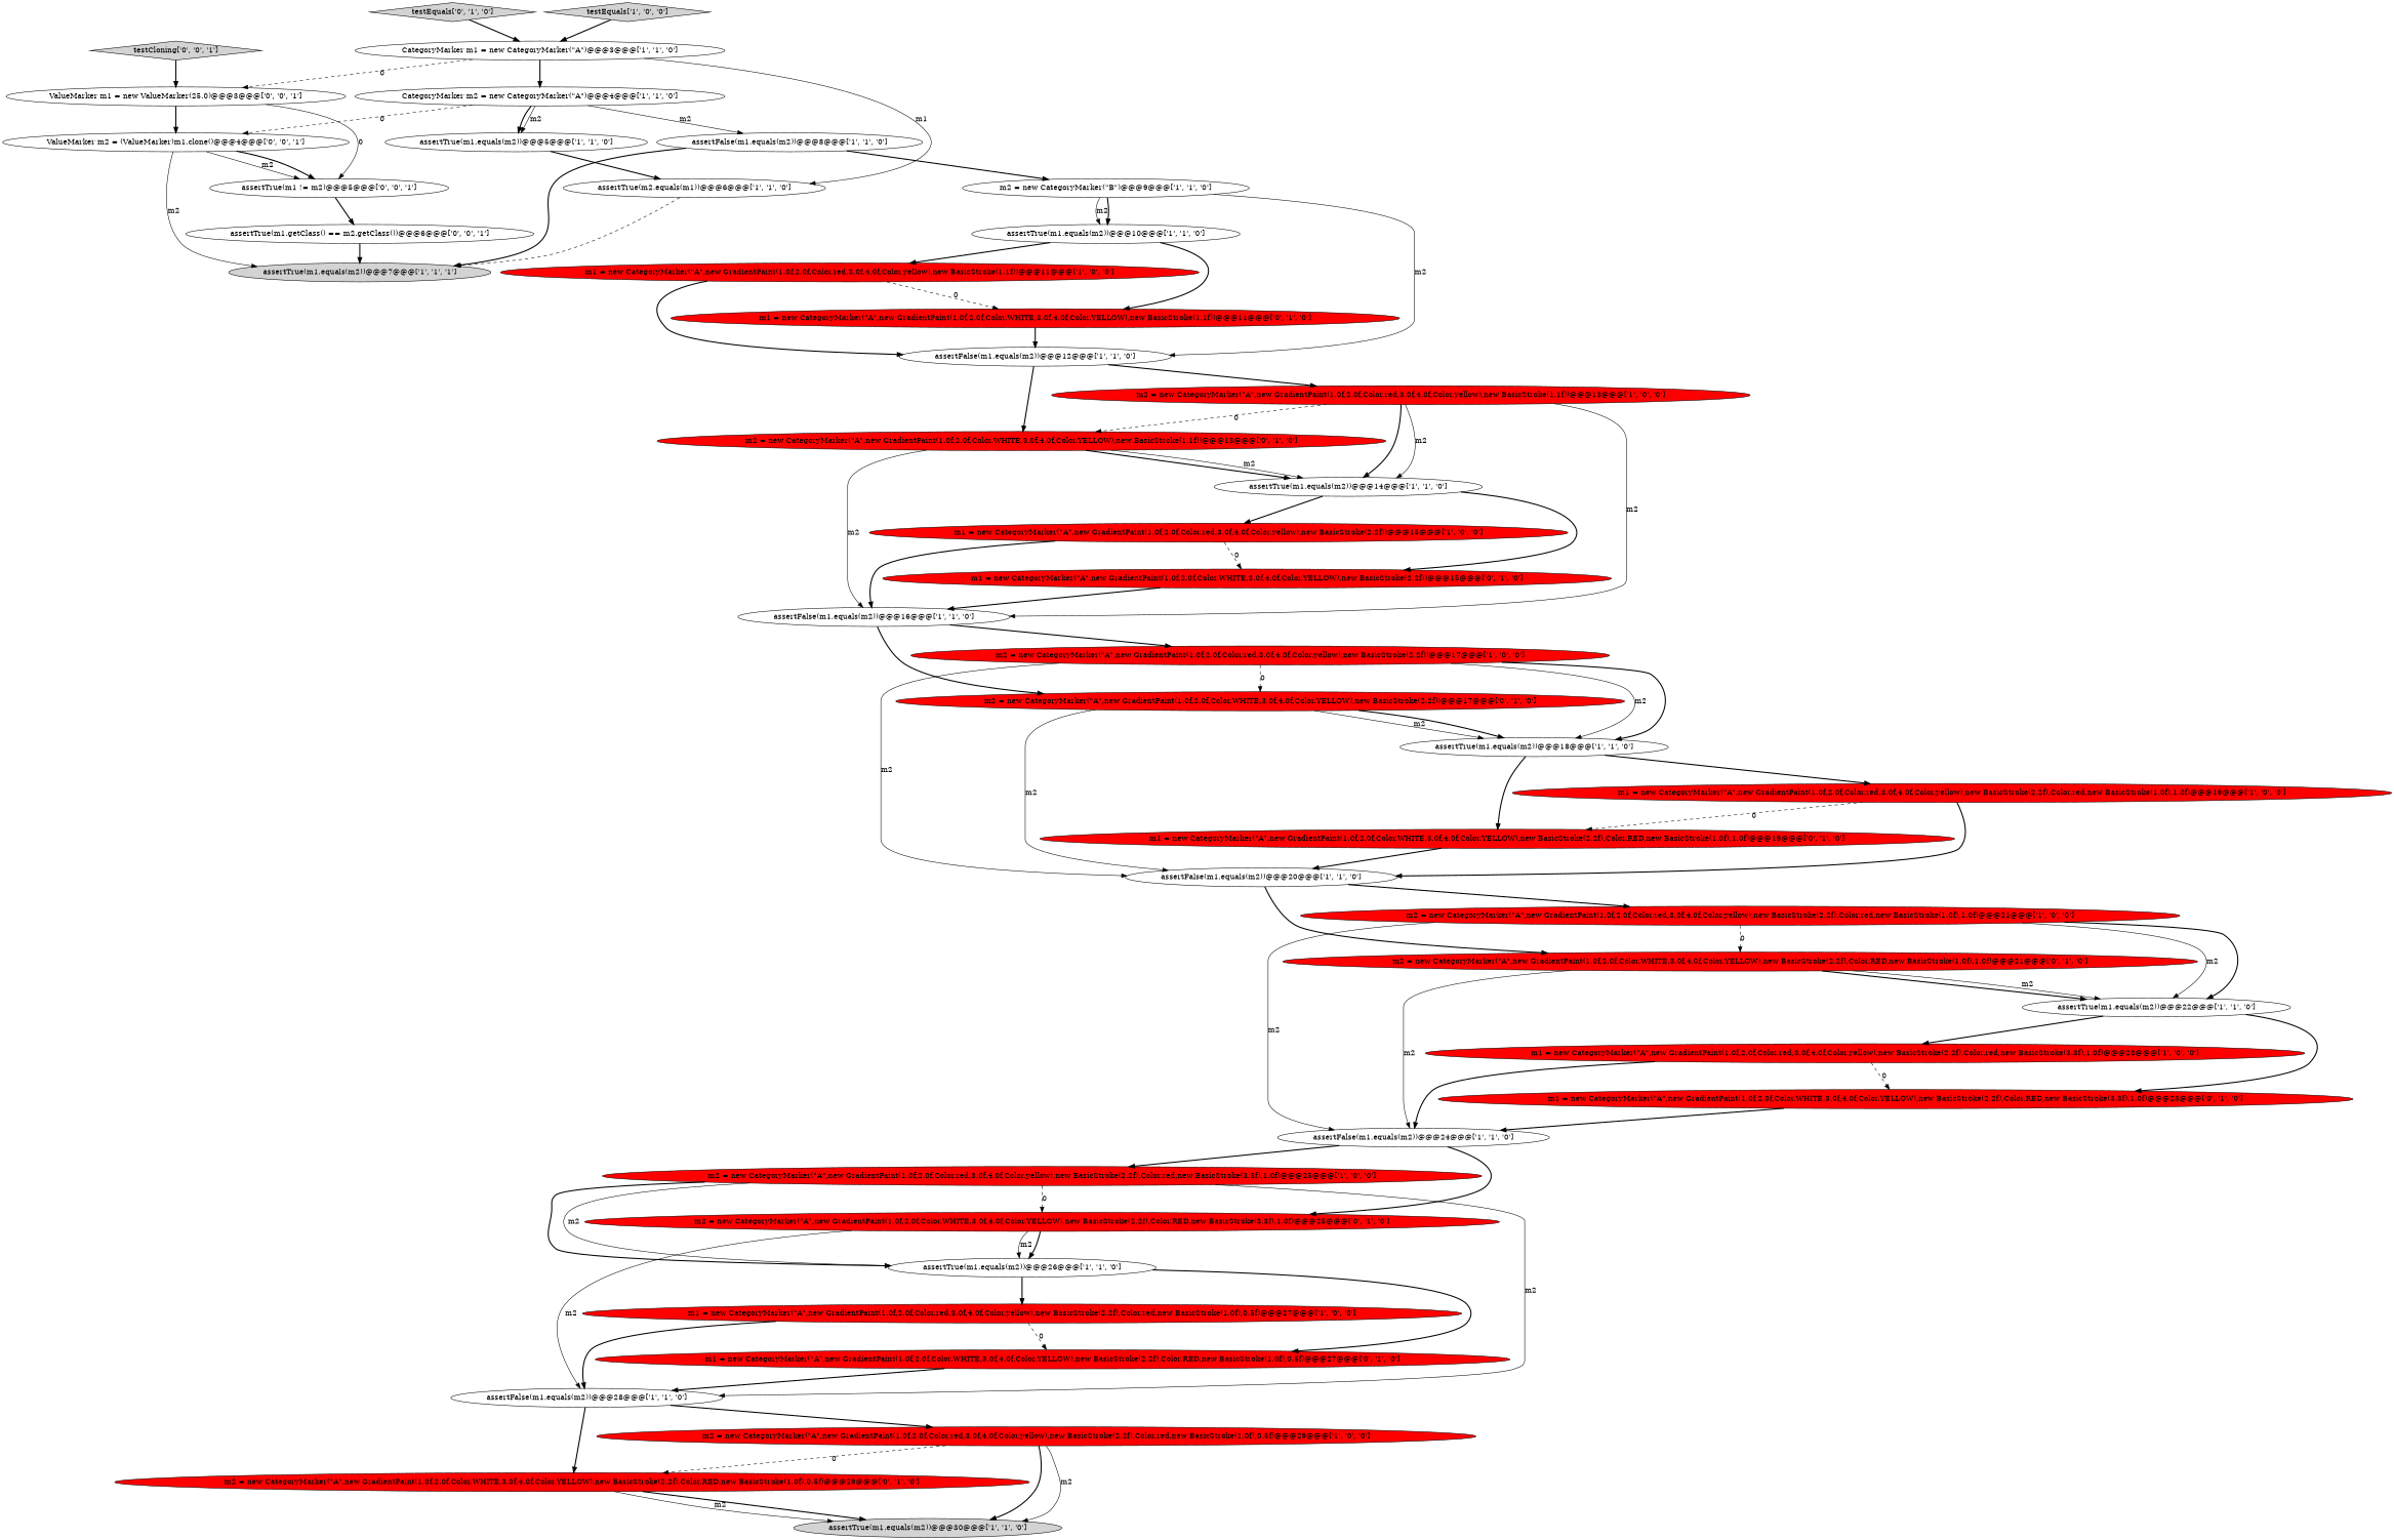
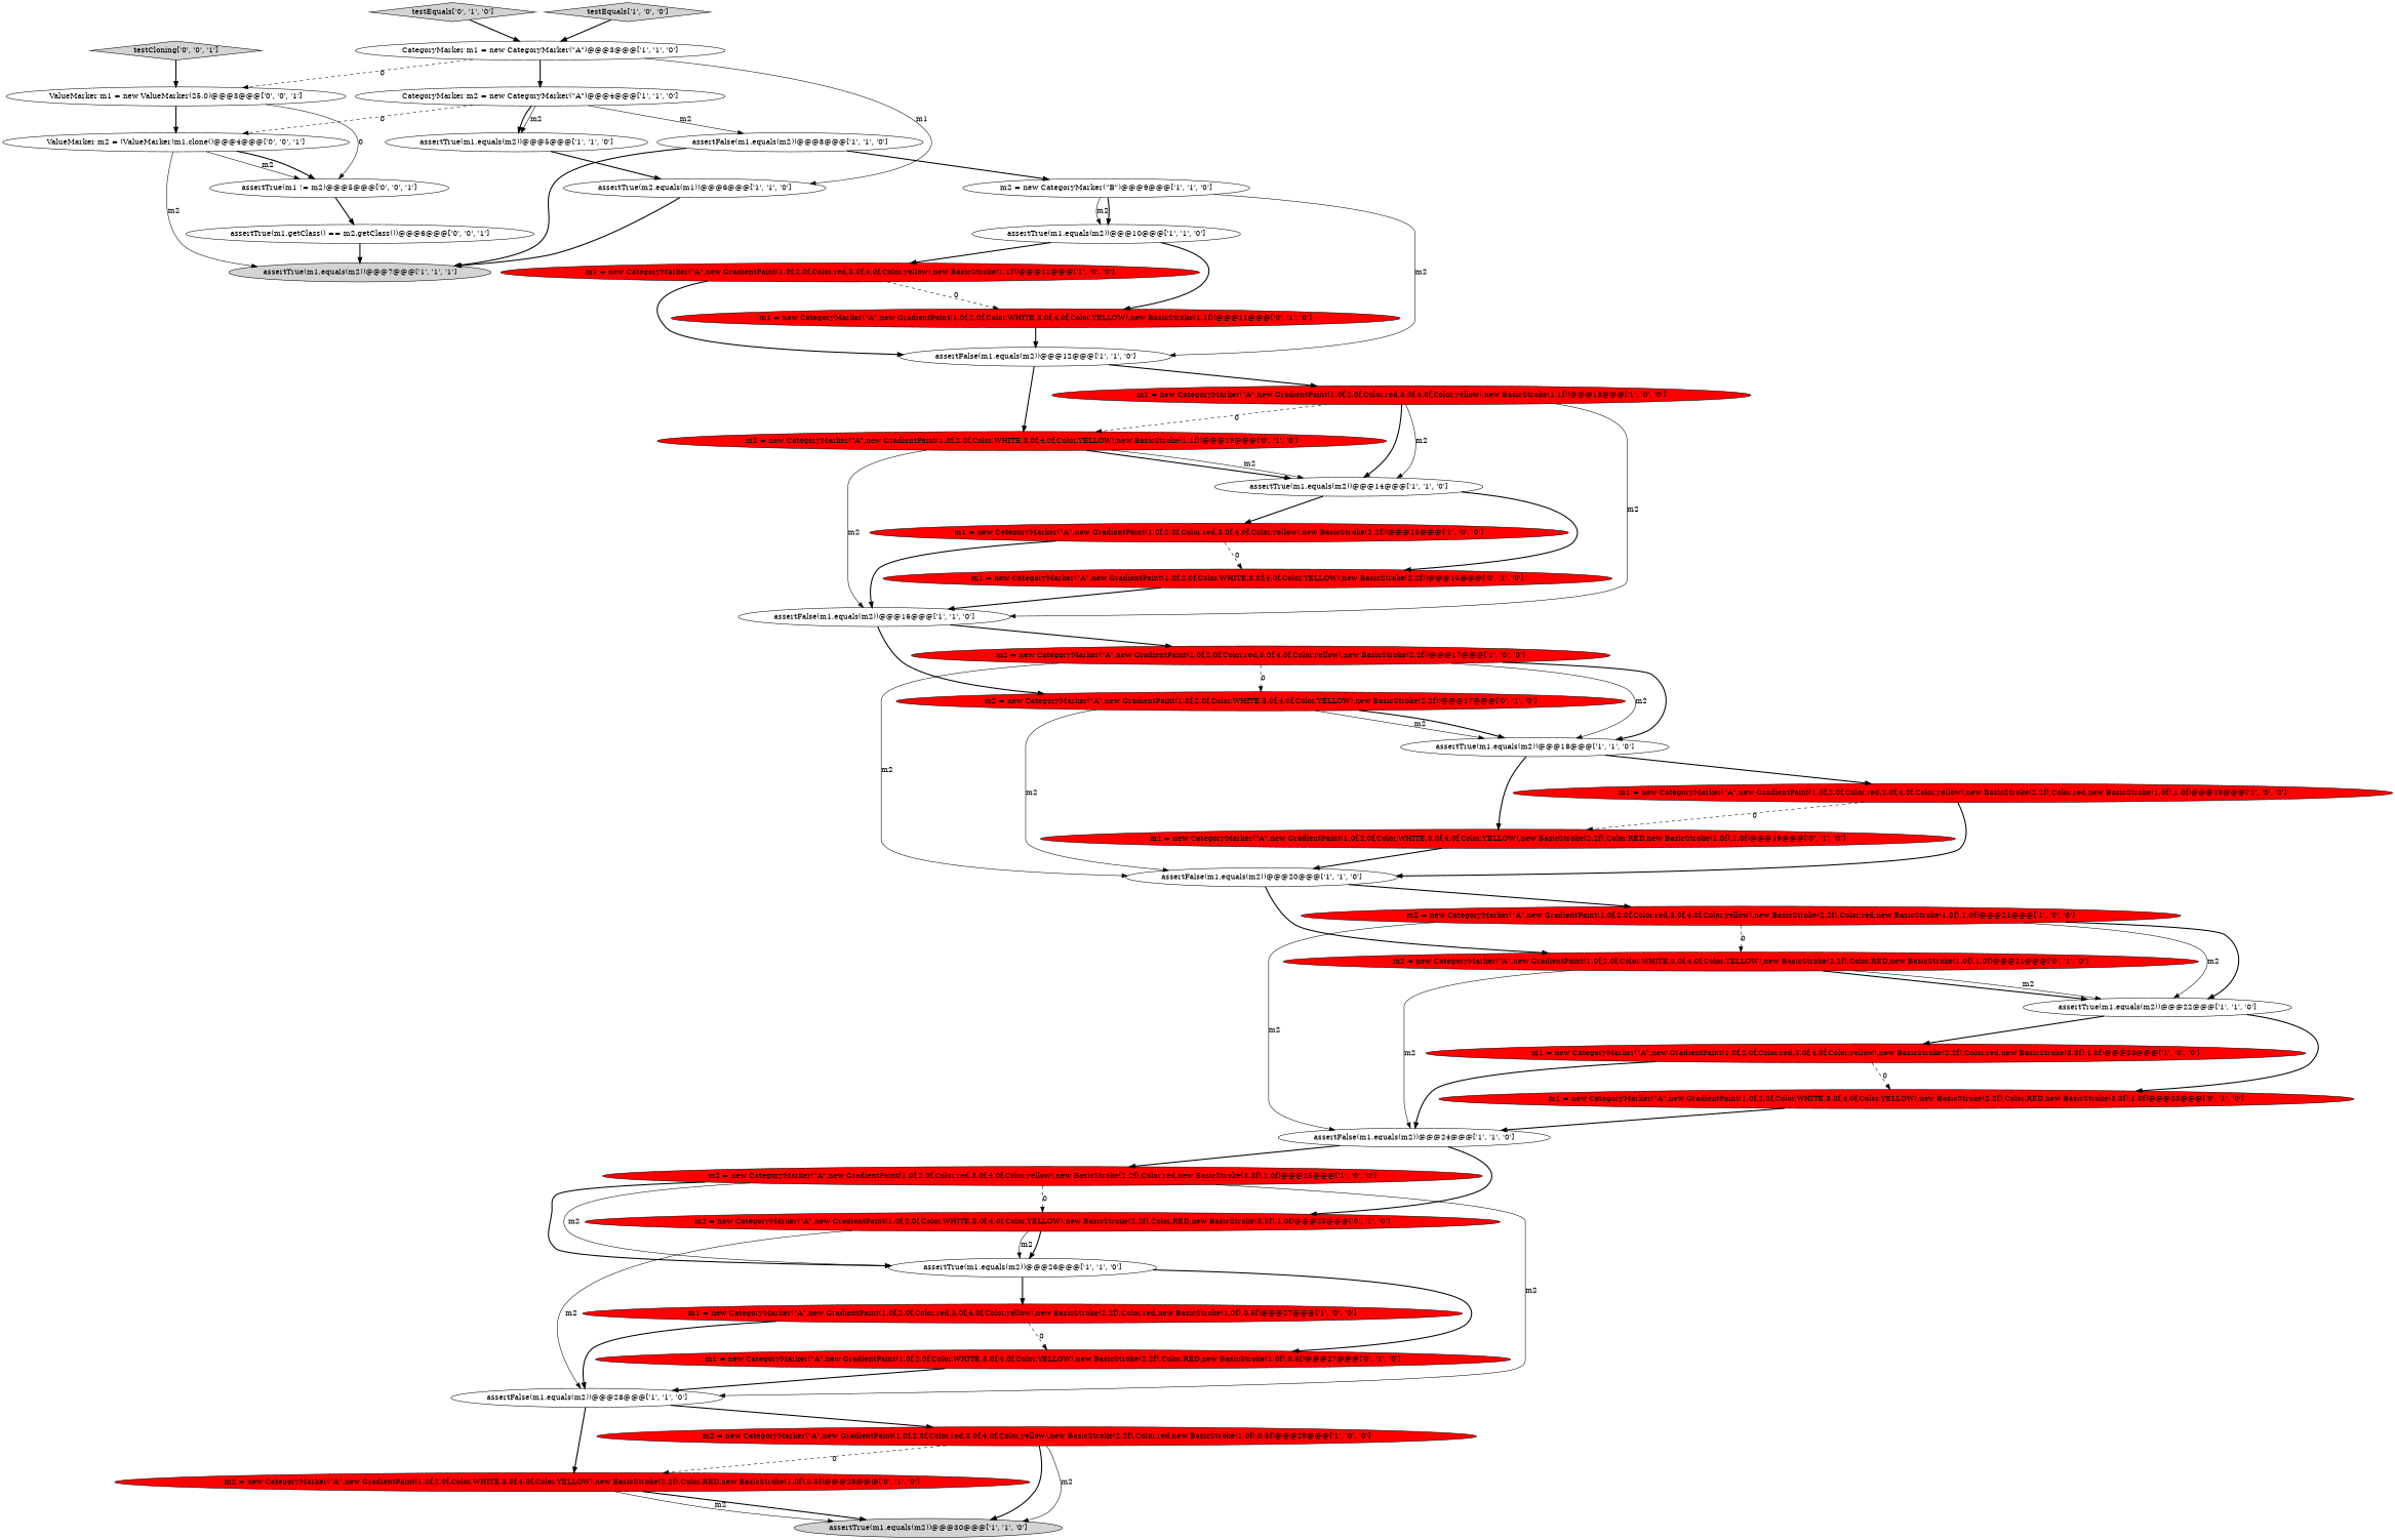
  digraph {
    node [fillcolor=white shape=ellipse style=filled]
    edge [style=bold]
    n1 [label="CategoryMarker m1 = new CategoryMarker(\"A\")@@@3@@@['1', '1', '0']"]
    n2 [label="CategoryMarker m2 = new CategoryMarker(\"A\")@@@4@@@['1', '1', '0']"]
    n3 [label="ValueMarker m1 = new ValueMarker(25.0)@@@3@@@['0', '0', '1']"]
    n4 [label="assertTrue(m2.equals(m1))@@@6@@@['1', '1', '0']"]
    n5 [label="assertFalse(m1.equals(m2))@@@8@@@['1', '1', '0']"]
    n6 [label="assertTrue(m1.equals(m2))@@@5@@@['1', '1', '0']"]
    n7 [label="ValueMarker m2 = (ValueMarker)m1.clone()@@@4@@@['0', '0', '1']"]
    n8 [label="assertTrue(m1 != m2)@@@5@@@['0', '0', '1']"]
    n9 [fillcolor=lightgray label="assertTrue(m1.equals(m2))@@@7@@@['1', '1', '1']"]
    n10 [label="assertTrue(m1.equals(m2))@@@18@@@['1', '1', '0']"]
    n11 [fillcolor=red label="m1 = new CategoryMarker(\"A\",new GradientPaint(1.0f,2.0f,Color.WHITE,3.0f,4.0f,Color.YELLOW),new BasicStroke(2.2f),Color.RED,new BasicStroke(1.0f),1.0f)@@@19@@@['0', '1', '0']"]
    n12 [fillcolor=red label="m1 = new CategoryMarker(\"A\",new GradientPaint(1.0f,2.0f,Color.red,3.0f,4.0f,Color.yellow),new BasicStroke(2.2f),Color.red,new BasicStroke(1.0f),1.0f)@@@19@@@['1', '0', '0']"]
    n13 [label="assertFalse(m1.equals(m2))@@@20@@@['1', '1', '0']"]
    n14 [fillcolor=red label="m1 = new CategoryMarker(\"A\",new GradientPaint(1.0f,2.0f,Color.red,3.0f,4.0f,Color.yellow),new BasicStroke(2.2f),Color.red,new BasicStroke(3.3f),1.0f)@@@23@@@['1', '0', '0']"]
    n15 [fillcolor=red label="m1 = new CategoryMarker(\"A\",new GradientPaint(1.0f,2.0f,Color.WHITE,3.0f,4.0f,Color.YELLOW),new BasicStroke(2.2f),Color.RED,new BasicStroke(3.3f),1.0f)@@@23@@@['0', '1', '0']"]
    n16 [label="assertFalse(m1.equals(m2))@@@24@@@['1', '1', '0']"]
    n17 [fillcolor=red label="m2 = new CategoryMarker(\"A\",new GradientPaint(1.0f,2.0f,Color.WHITE,3.0f,4.0f,Color.YELLOW),new BasicStroke(2.2f),Color.RED,new BasicStroke(3.3f),1.0f)@@@25@@@['0', '1', '0']"]
    n18 [fillcolor=red label="m2 = new CategoryMarker(\"A\",new GradientPaint(1.0f,2.0f,Color.red,3.0f,4.0f,Color.yellow),new BasicStroke(2.2f),Color.red,new BasicStroke(3.3f),1.0f)@@@25@@@['1', '0', '0']"]
    n19 [fillcolor=red label="m2 = new CategoryMarker(\"A\",new GradientPaint(1.0f,2.0f,Color.WHITE,3.0f,4.0f,Color.YELLOW),new BasicStroke(2.2f),Color.RED,new BasicStroke(1.0f),0.5f)@@@29@@@['0', '1', '0']"]
    n20 [fillcolor=lightgray label="assertTrue(m1.equals(m2))@@@30@@@['1', '1', '0']"]
    n21 [label="assertFalse(m1.equals(m2))@@@28@@@['1', '1', '0']"]
    n22 [fillcolor=red label="m2 = new CategoryMarker(\"A\",new GradientPaint(1.0f,2.0f,Color.red,3.0f,4.0f,Color.yellow),new BasicStroke(2.2f),Color.red,new BasicStroke(1.0f),0.5f)@@@29@@@['1', '0', '0']"]
    n23 [fillcolor=red label="m1 = new CategoryMarker(\"A\",new GradientPaint(1.0f,2.0f,Color.WHITE,3.0f,4.0f,Color.YELLOW),new BasicStroke(1.1f))@@@11@@@['0', '1', '0']"]
    n24 [label="assertFalse(m1.equals(m2))@@@12@@@['1', '1', '0']"]
    n25 [fillcolor=red label="m2 = new CategoryMarker(\"A\",new GradientPaint(1.0f,2.0f,Color.red,3.0f,4.0f,Color.yellow),new BasicStroke(1.1f))@@@13@@@['1', '0', '0']"]
    n26 [fillcolor=red label="m2 = new CategoryMarker(\"A\",new GradientPaint(1.0f,2.0f,Color.WHITE,3.0f,4.0f,Color.YELLOW),new BasicStroke(1.1f))@@@13@@@['0', '1', '0']"]
    n27 [fillcolor=red label="m2 = new CategoryMarker(\"A\",new GradientPaint(1.0f,2.0f,Color.red,3.0f,4.0f,Color.yellow),new BasicStroke(2.2f),Color.red,new BasicStroke(1.0f),1.0f)@@@21@@@['1', '0', '0']"]
    n28 [label="assertTrue(m1.equals(m2))@@@22@@@['1', '1', '0']"]
    n29 [fillcolor=red label="m2 = new CategoryMarker(\"A\",new GradientPaint(1.0f,2.0f,Color.WHITE,3.0f,4.0f,Color.YELLOW),new BasicStroke(2.2f),Color.RED,new BasicStroke(1.0f),1.0f)@@@21@@@['0', '1', '0']"]
    n30 [fillcolor=red label="m2 = new CategoryMarker(\"A\",new GradientPaint(1.0f,2.0f,Color.red,3.0f,4.0f,Color.yellow),new BasicStroke(2.2f))@@@17@@@['1', '0', '0']"]
    n31 [fillcolor=red label="m2 = new CategoryMarker(\"A\",new GradientPaint(1.0f,2.0f,Color.WHITE,3.0f,4.0f,Color.YELLOW),new BasicStroke(2.2f))@@@17@@@['0', '1', '0']"]
    n32 [label="assertTrue(m1.equals(m2))@@@26@@@['1', '1', '0']"]
    n33 [fillcolor=red label="m1 = new CategoryMarker(\"A\",new GradientPaint(1.0f,2.0f,Color.WHITE,3.0f,4.0f,Color.YELLOW),new BasicStroke(2.2f),Color.RED,new BasicStroke(1.0f),0.5f)@@@27@@@['0', '1', '0']"]
    n34 [fillcolor=red label="m1 = new CategoryMarker(\"A\",new GradientPaint(1.0f,2.0f,Color.red,3.0f,4.0f,Color.yellow),new BasicStroke(2.2f),Color.red,new BasicStroke(1.0f),0.5f)@@@27@@@['1', '0', '0']"]
    n35 [fillcolor=red label="m1 = new CategoryMarker(\"A\",new GradientPaint(1.0f,2.0f,Color.WHITE,3.0f,4.0f,Color.YELLOW),new BasicStroke(2.2f))@@@15@@@['0', '1', '0']"]
    n36 [label="assertFalse(m1.equals(m2))@@@16@@@['1', '1', '0']"]
    n37 [label="assertTrue(m1.equals(m2))@@@14@@@['1', '1', '0']"]
    n38 [fillcolor=lightgray label="testEquals['0', '1', '0']" shape=diamond]
    n39 [label="m2 = new CategoryMarker(\"B\")@@@9@@@['1', '1', '0']"]
    n40 [fillcolor=red label="m1 = new CategoryMarker(\"A\",new GradientPaint(1.0f,2.0f,Color.red,3.0f,4.0f,Color.yellow),new BasicStroke(2.2f))@@@15@@@['1', '0', '0']"]
    n41 [label="assertTrue(m1.getClass() == m2.getClass())@@@6@@@['0', '0', '1']"]
    n42 [fillcolor=red label="m1 = new CategoryMarker(\"A\",new GradientPaint(1.0f,2.0f,Color.red,3.0f,4.0f,Color.yellow),new BasicStroke(1.1f))@@@11@@@['1', '0', '0']"]
    n43 [label="assertTrue(m1.equals(m2))@@@10@@@['1', '1', '0']"]
    n44 [fillcolor=lightgray label="testCloning['0', '0', '1']" shape=diamond]
    n45 [fillcolor=lightgray label="testEquals['1', '0', '0']" shape=diamond]
    n1 -> n2
    n1 -> n3 [label=0 style=dashed]
    n1 -> n4 [label=m1 style=solid]
    n2 -> n5 [label=m2 style=solid]
    n2 -> n6
    n2 -> n6 [label=m2 style=solid]
    n2 -> n7 [label=0 style=dashed]
    n3 -> n7
    n3 -> n8 [label=0 style=solid]
-   n4 -> n9 [style=dashed]
+   n4 -> n9
    n5 -> n9
    n5 -> n39
    n6 -> n4
    n7 -> n8 [label=m2 style=solid]
    n7 -> n8
    n7 -> n9 [label=m2 style=solid]
    n8 -> n41
    n10 -> n11
    n10 -> n12
    n11 -> n13
    n12 -> n11 [label=0 style=dashed]
    n12 -> n13
    n13 -> n27
    n13 -> n29
    n14 -> n15 [label=0 style=dashed]
    n14 -> n16
    n15 -> n16
    n16 -> n17
    n16 -> n18
    n17 -> n21 [label=m2 style=solid]
    n17 -> n32
    n17 -> n32 [label=m2 style=solid]
    n18 -> n17 [label=0 style=dashed]
    n18 -> n21 [label=m2 style=solid]
    n18 -> n32
    n18 -> n32 [label=m2 style=solid]
    n19 -> n20
    n19 -> n20 [label=m2 style=solid]
    n21 -> n19
    n21 -> n22
    n22 -> n19 [label=0 style=dashed]
    n22 -> n20 [label=m2 style=solid]
    n22 -> n20
    n23 -> n24
    n24 -> n25
    n24 -> n26
    n25 -> n26 [label=0 style=dashed]
    n25 -> n36 [label=m2 style=solid]
    n25 -> n37 [label=m2 style=solid]
    n25 -> n37
    n26 -> n36 [label=m2 style=solid]
    n26 -> n37
    n26 -> n37 [label=m2 style=solid]
    n27 -> n16 [label=m2 style=solid]
    n27 -> n28
    n27 -> n28 [label=m2 style=solid]
    n27 -> n29 [label=0 style=dashed]
    n28 -> n14
    n28 -> n15
    n29 -> n16 [label=m2 style=solid]
    n29 -> n28
    n29 -> n28 [label=m2 style=solid]
    n30 -> n10
    n30 -> n10 [label=m2 style=solid]
    n30 -> n13 [label=m2 style=solid]
    n30 -> n31 [label=0 style=dashed]
    n31 -> n10 [label=m2 style=solid]
    n31 -> n10
    n31 -> n13 [label=m2 style=solid]
    n32 -> n33
    n32 -> n34
    n33 -> n21
    n34 -> n21
    n34 -> n33 [label=0 style=dashed]
    n35 -> n36
    n36 -> n30
    n36 -> n31
    n37 -> n35
    n37 -> n40
    n38 -> n1
    n39 -> n24 [label=m2 style=solid]
    n39 -> n43 [label=m2 style=solid]
    n39 -> n43
    n40 -> n35 [label=0 style=dashed]
    n40 -> n36
    n41 -> n9
    n42 -> n23 [label=0 style=dashed]
    n42 -> n24
    n43 -> n23
    n43 -> n42
    n44 -> n3
    n45 -> n1
  }
